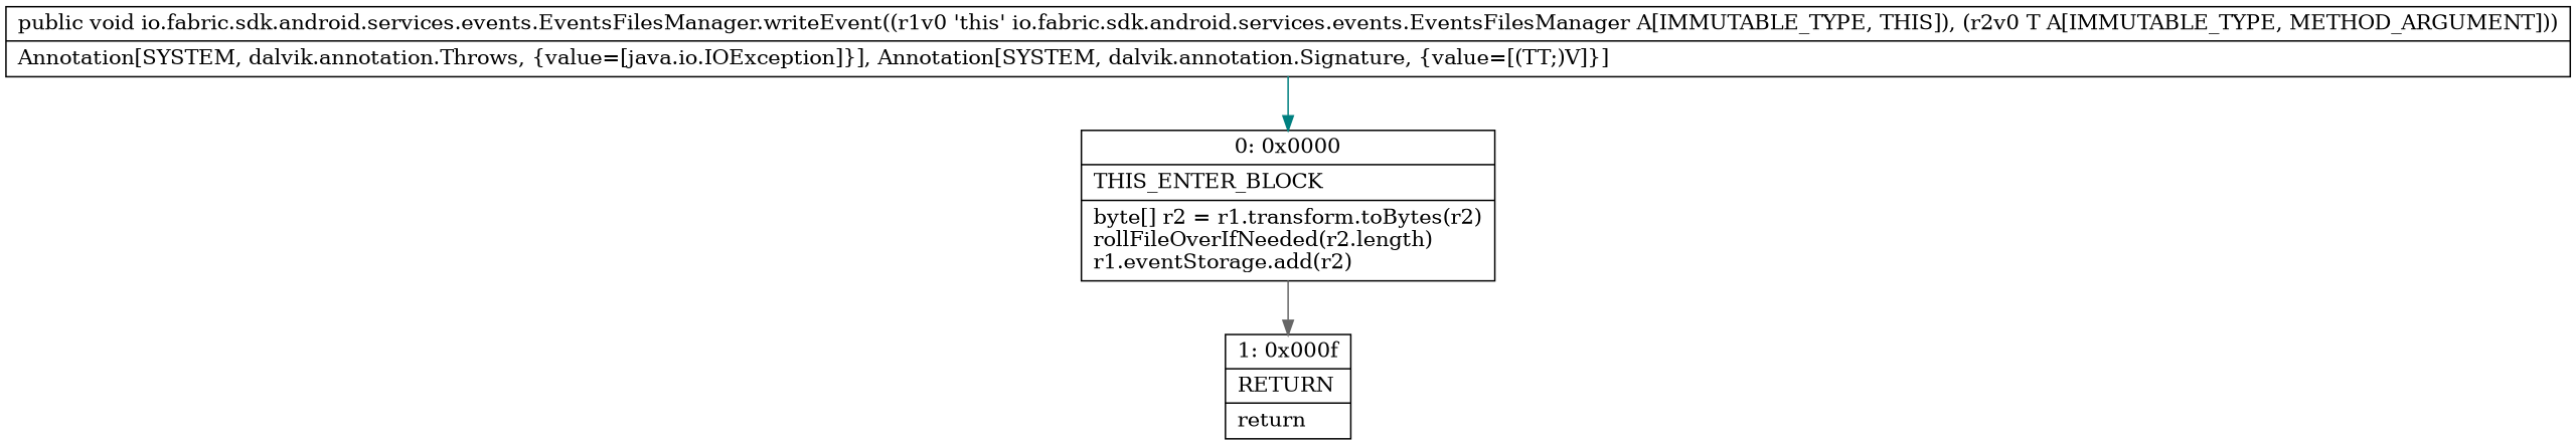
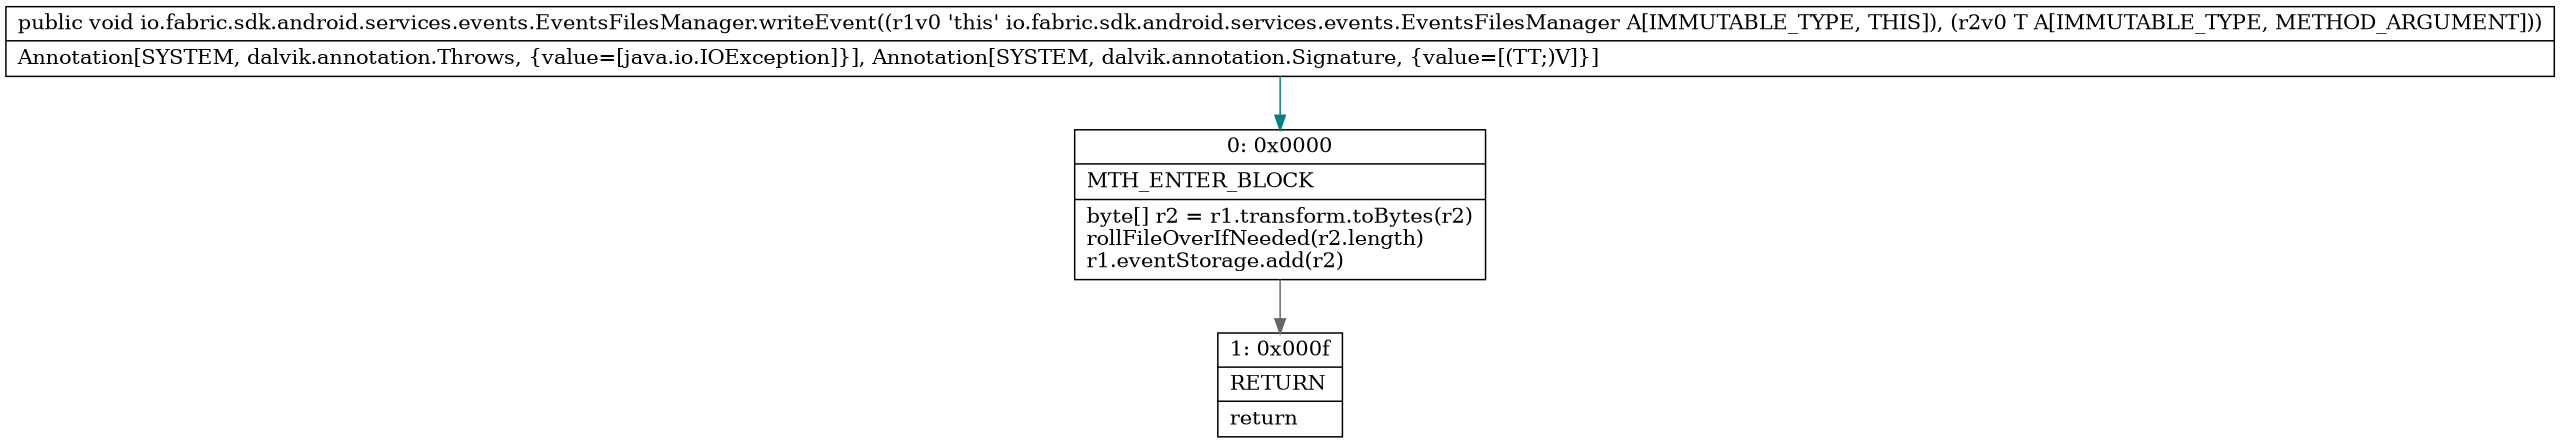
  digraph {
    node [shape=record]
-   n1 [label="{0\:\ 0x0000|THIS_ENTER_BLOCK\l|byte[] r2 = r1.transform.toBytes(r2)\lrollFileOverIfNeeded(r2.length)\lr1.eventStorage.add(r2)\l}"]
+   n1 [label="{0\:\ 0x0000|MTH_ENTER_BLOCK\l|byte[] r2 = r1.transform.toBytes(r2)\lrollFileOverIfNeeded(r2.length)\lr1.eventStorage.add(r2)\l}"]
    n2 [label="{1\:\ 0x000f|RETURN\l|return\l}"]
    n3 [label="{public void io.fabric.sdk.android.services.events.EventsFilesManager.writeEvent((r1v0 'this' io.fabric.sdk.android.services.events.EventsFilesManager A[IMMUTABLE_TYPE, THIS]), (r2v0 T A[IMMUTABLE_TYPE, METHOD_ARGUMENT]))  | Annotation[SYSTEM, dalvik.annotation.Throws, \{value=[java.io.IOException]\}], Annotation[SYSTEM, dalvik.annotation.Signature, \{value=[(TT;)V]\}]\l}"]
    n1 -> n2 [color=gray40]
    n3 -> n1 [color=teal]
  }
